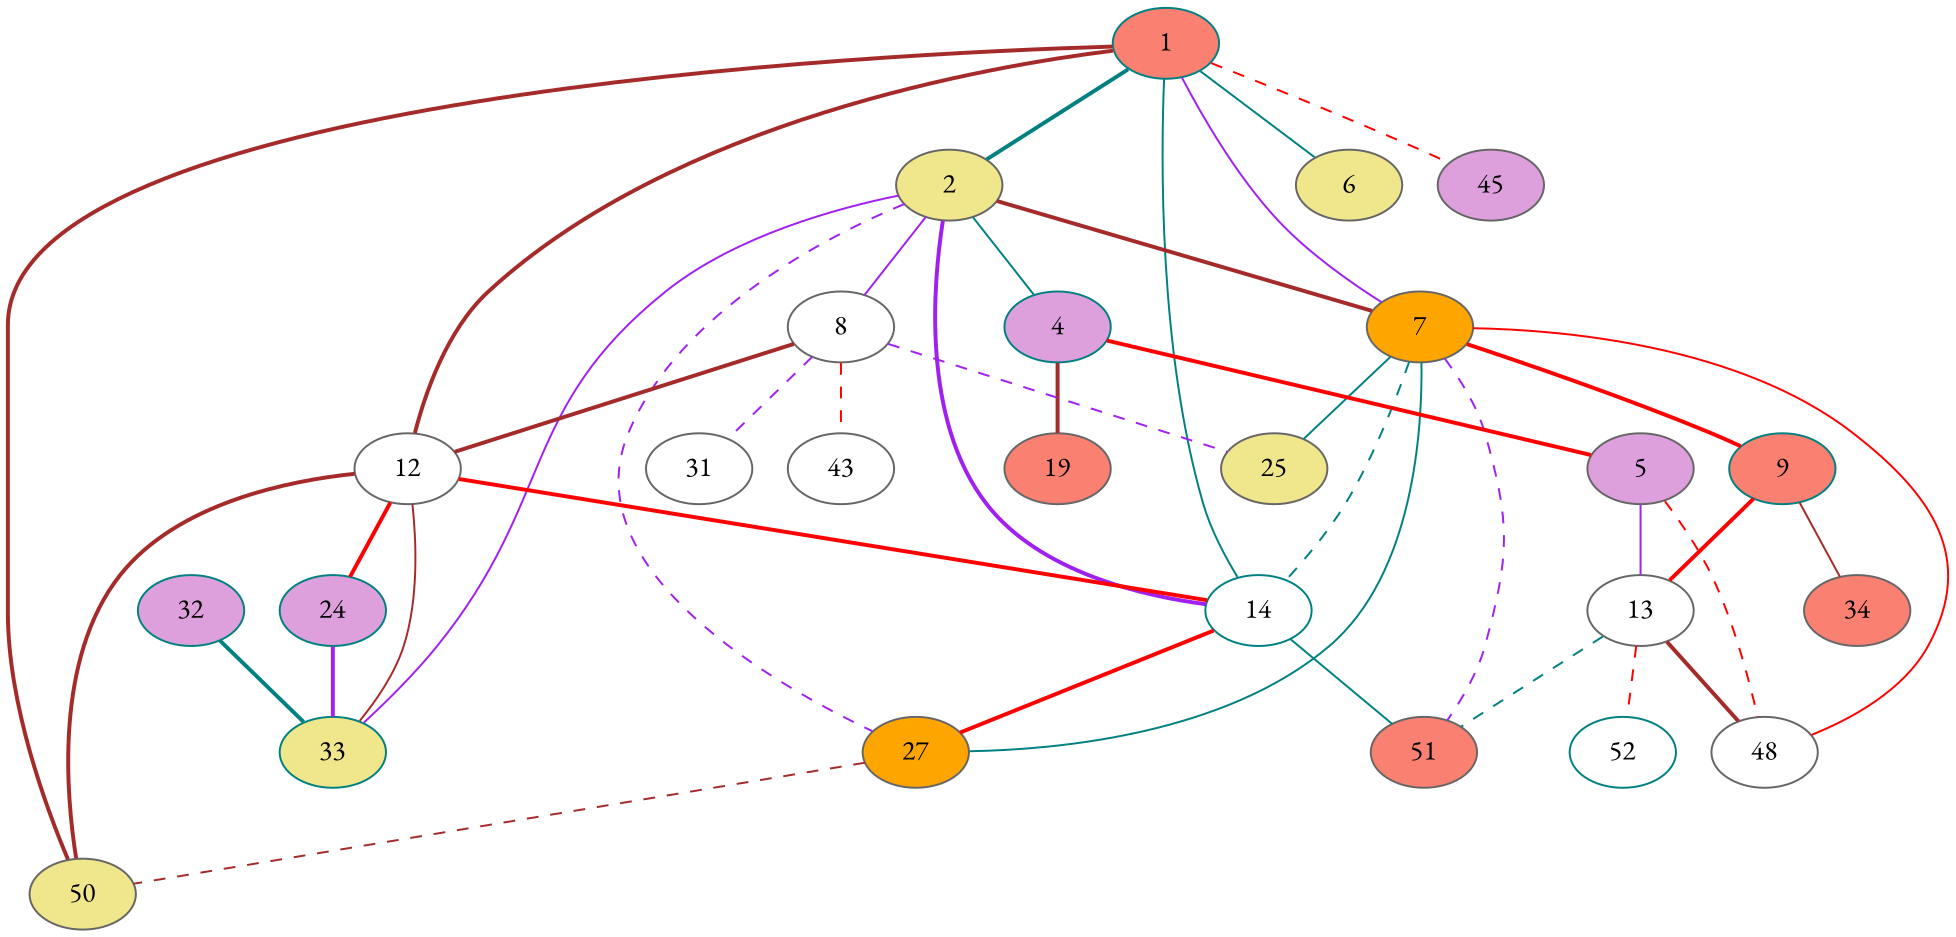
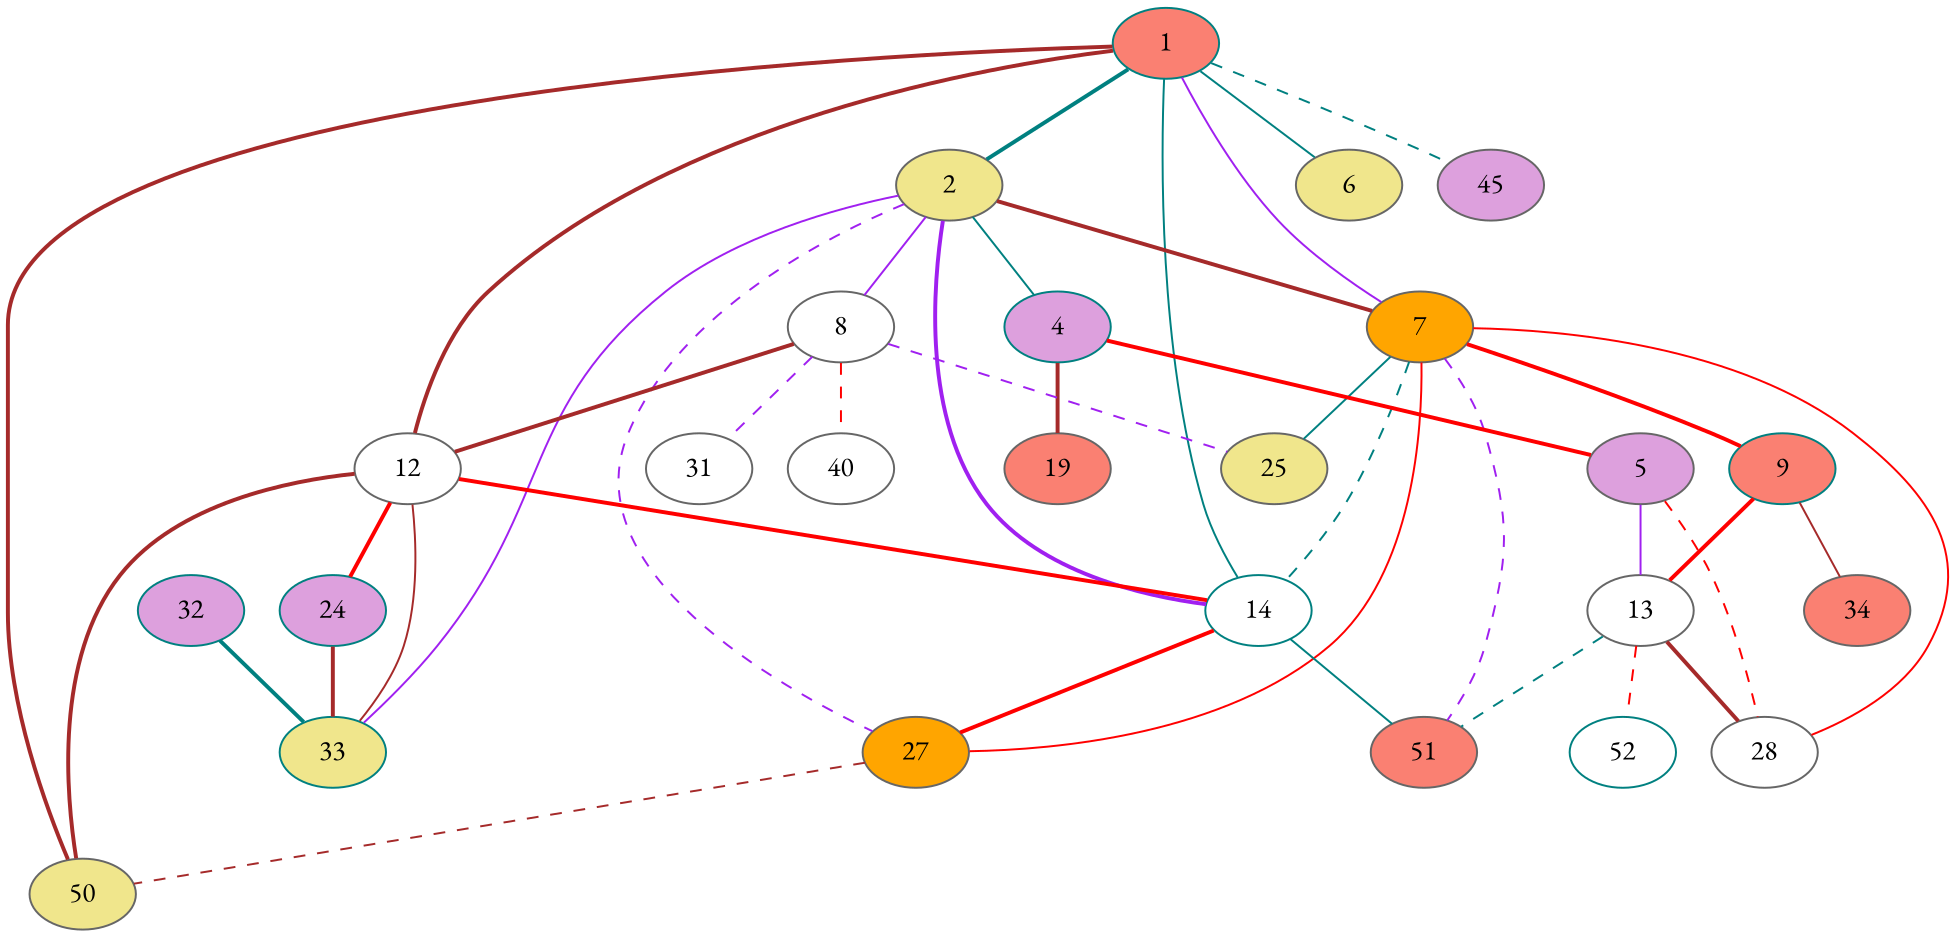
  graph {
    fontname="EB Garamond"
    node [color=gray40 fillcolor=white fontname="EB Garamond" style=filled]
    edge [color=brown fontname="EB Garamond" style=bold]
    1 [color=teal fillcolor=salmon super="+3"]
    2 [fillcolor=khaki super="+10"]
    6 [fillcolor=khaki]
    7 [fillcolor=orange super="+24+18"]
    12 [super="+20"]
    14 [color=teal super="+21+15+49"]
    45 [fillcolor=plum]
    50 [fillcolor=khaki]
    4 [color=teal fillcolor=plum]
    8 [super="+38+26+11"]
    27 [fillcolor=orange]
    33 [color=teal fillcolor=khaki]
-   28 [label=48]
+   28
    9 [color=teal fillcolor=salmon super="+30"]
    25 [fillcolor=khaki super="+42"]
    51 [fillcolor=salmon]
    n17 [color=teal fillcolor=plum label=24]
    5 [fillcolor=plum super="+39"]
    19 [fillcolor=salmon]
    31
-   40 [label=43]
+   40
    13 [super="+22"]
    52 [color=teal]
    34 [fillcolor=salmon]
    32 [color=teal fillcolor=plum super="+36"]
    1 -- 2 [color=teal]
    1 -- 6 [color=teal style=solid]
    1 -- 7 [color=purple style=solid]
    1 -- 12
    1 -- 14 [color=teal style=solid]
-   1 -- 45 [color=red style=dashed]
+   1 -- 45 [color=teal style=dashed]
    1 -- 50
    2 -- 7
    2 -- 14 [color=purple]
    2 -- 4 [color=teal style=solid]
    2 -- 8 [color=purple style=solid]
    2 -- 27 [color=purple style=dashed]
    2 -- 33 [color=purple style=solid]
    7 -- 14 [color=teal style=dashed weight=2]
-   7 -- 27 [color=teal style=solid]
+   7 -- 27 [color=red style=solid]
    7 -- 28 [color=red style=solid]
    7 -- 9 [color=red weight=2]
    7 -- 25 [color=teal style=solid]
    7 -- 51 [color=purple style=dashed]
    12 -- 14 [color=red]
    12 -- 50
    12 -- 33 [style=solid]
    12 -- n17 [color=red]
    14 -- 27 [color=red]
    14 -- 51 [color=teal style=solid weight=2]
    4 -- 5 [color=red]
    4 -- 19
    8 -- 12
    8 -- 25 [color=purple style=dashed]
    8 -- 31 [color=purple style=dashed]
    8 -- 40 [color=red style=dashed]
    27 -- 50 [style=dashed]
    9 -- 13 [color=red]
    9 -- 34 [style=solid]
-   n17 -- 33 [color=purple]
+   n17 -- 33
    5 -- 28 [color=red style=dashed]
    5 -- 13 [color=purple style=solid]
    13 -- 28
    13 -- 51 [color=teal style=dashed]
    13 -- 52 [color=red style=dashed]
    32 -- 33 [color=teal weight=2]
  }
